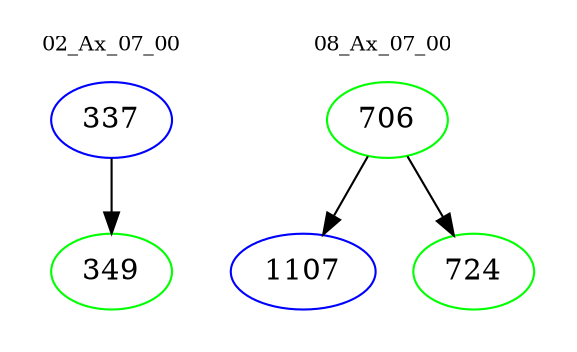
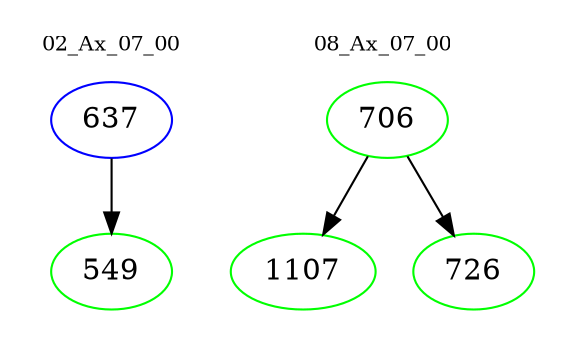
  digraph {
    node [color=green]
    edge [color=black]
-   n1 [color=blue label=337]
-   n2 [label=349]
+   n1 [color=blue label=637]
+   n2 [label=549]
    n3 [label=706]
-   n4 [color=blue label=1107]
-   n5 [label=724]
+   n4 [label=1107]
+   n5 [label=726]
    subgraph cluster_1 {
      color=white
      fontsize=10
      label="02_Ax_07_00"
      n1
      n2
    }
    subgraph cluster_2 {
      color=white
      fontsize=10
      label="08_Ax_07_00"
      n3
      n4
      n5
    }
    n1 -> n2
    n3 -> n4
    n3 -> n5
  }
